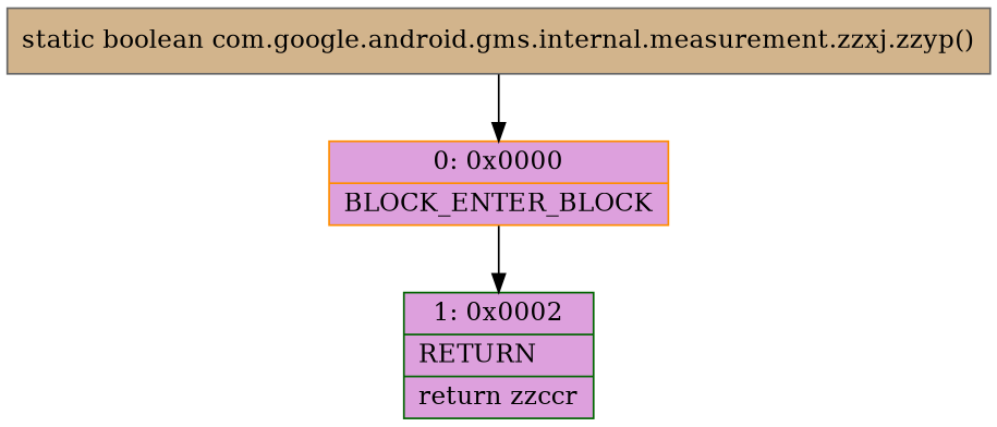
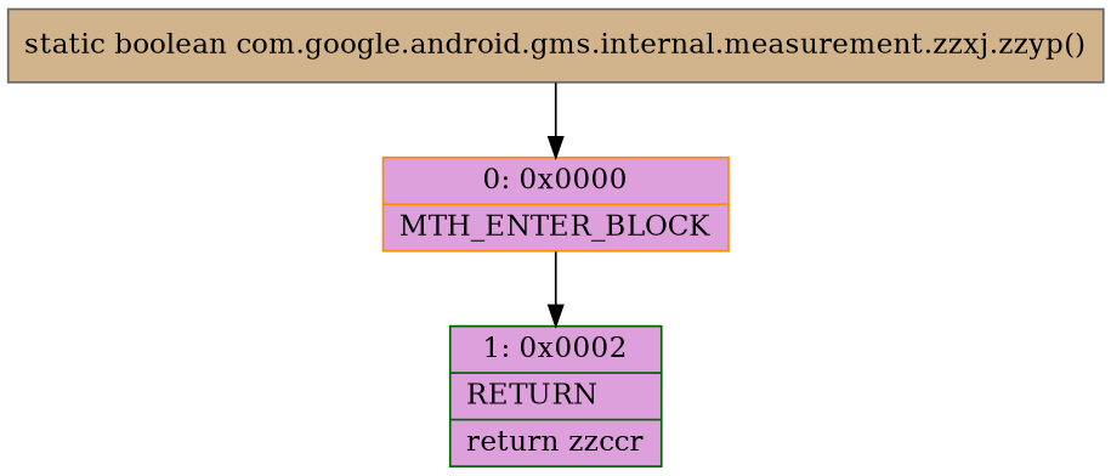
  digraph {
    node [shape=record style=filled fillcolor=plum]
-   n1 [label="{0\:\ 0x0000|BLOCK_ENTER_BLOCK\l}" color=darkorange]
+   n1 [label="{0\:\ 0x0000|MTH_ENTER_BLOCK\l}" color=darkorange]
    n2 [label="{1\:\ 0x0002|RETURN\l|return zzccr\l}" color=darkgreen]
    n3 [label="{static boolean com.google.android.gms.internal.measurement.zzxj.zzyp() }" fillcolor=tan color=gray40]
    n1 -> n2
    n3 -> n1
  }
